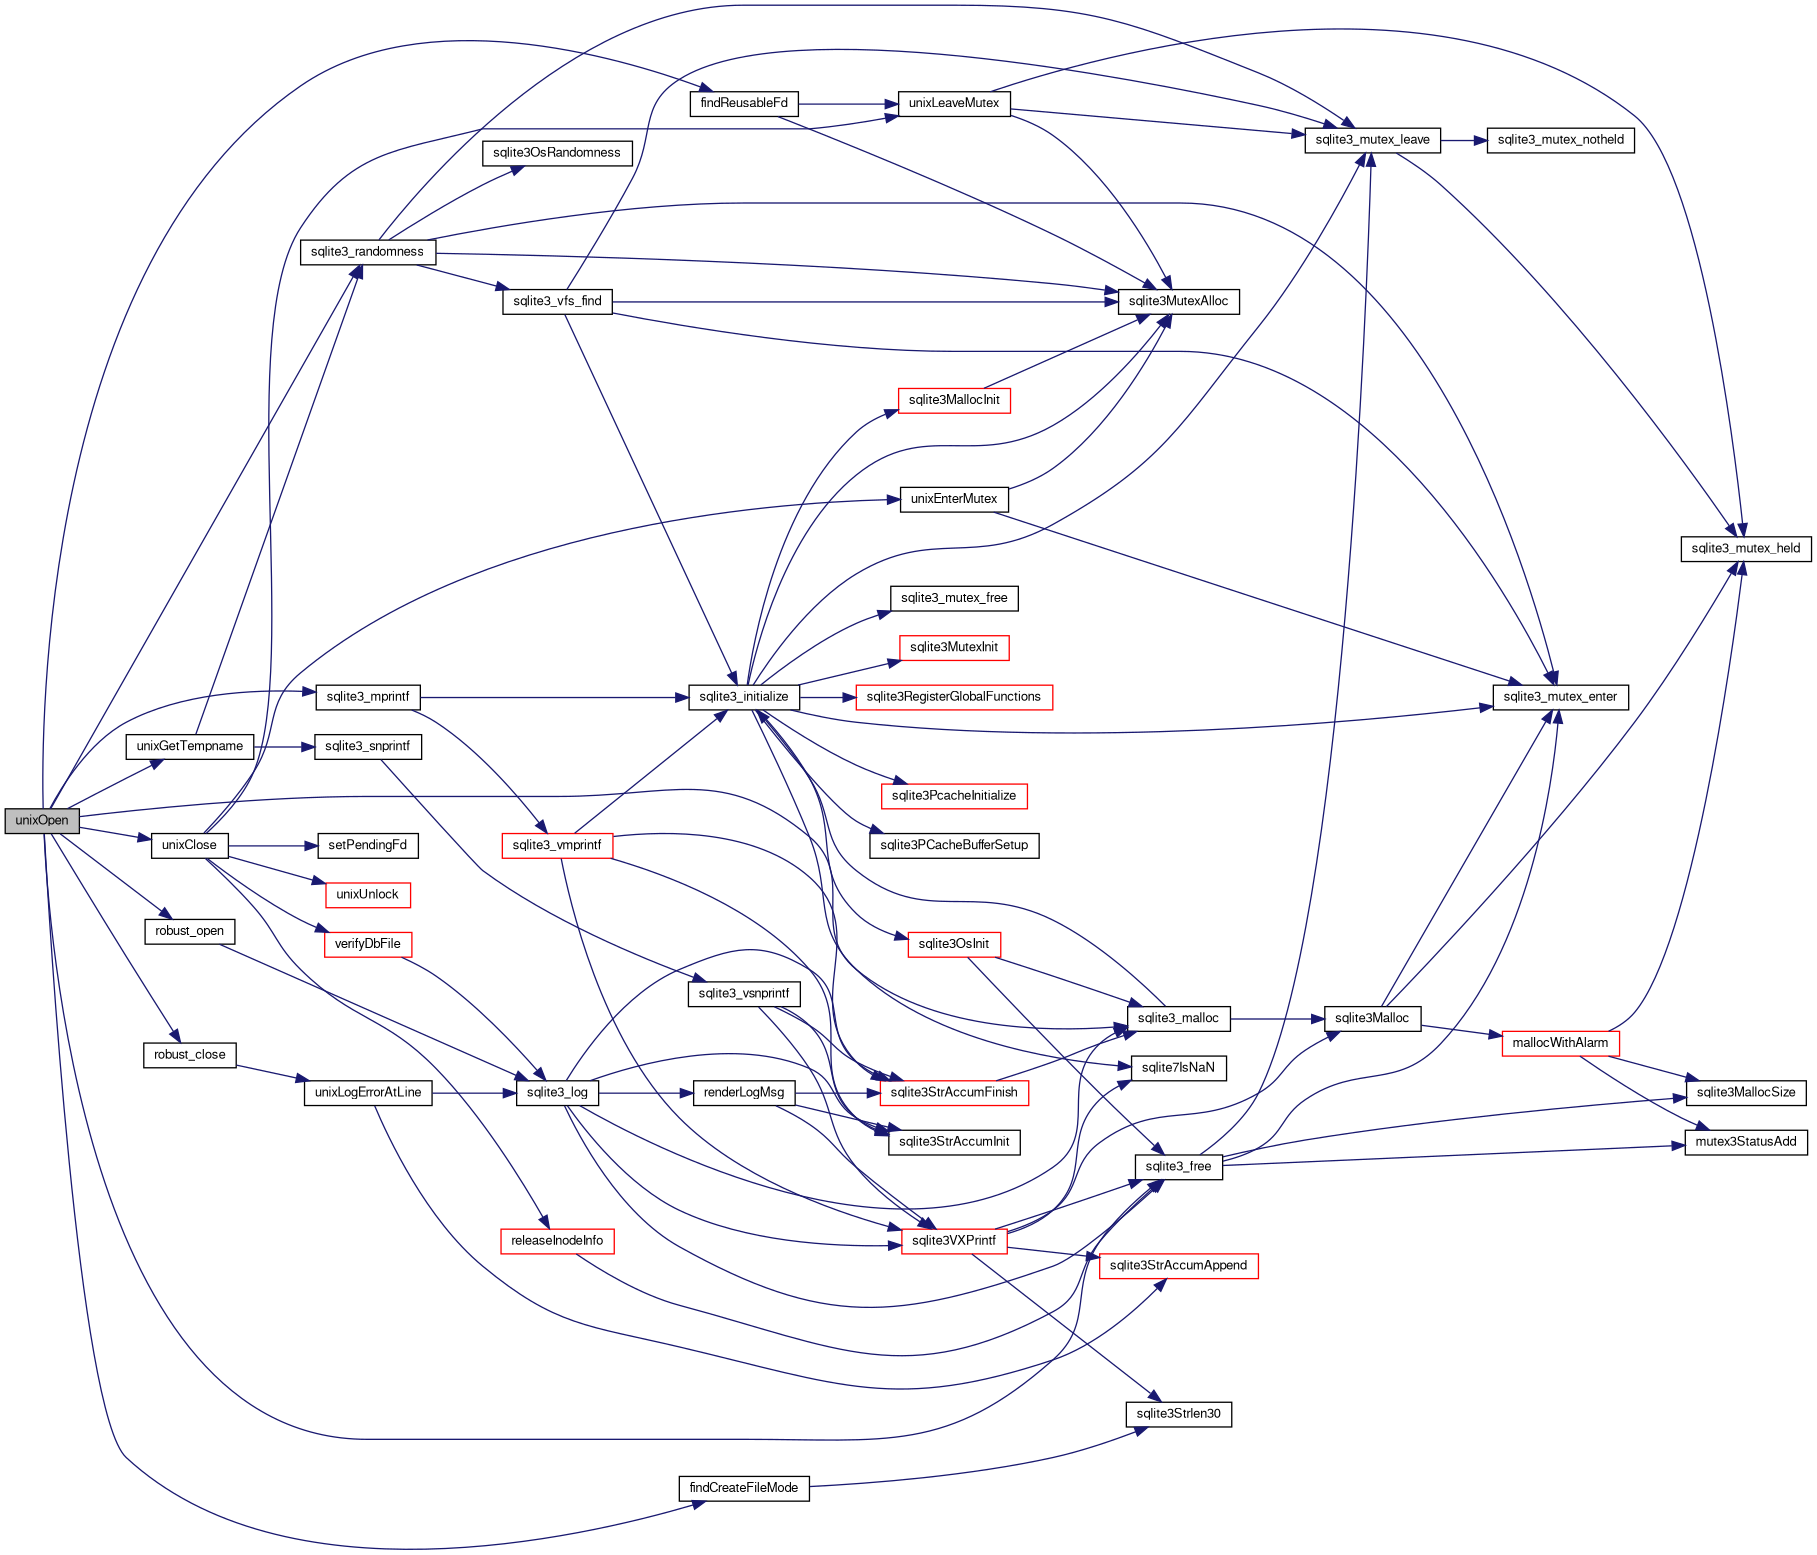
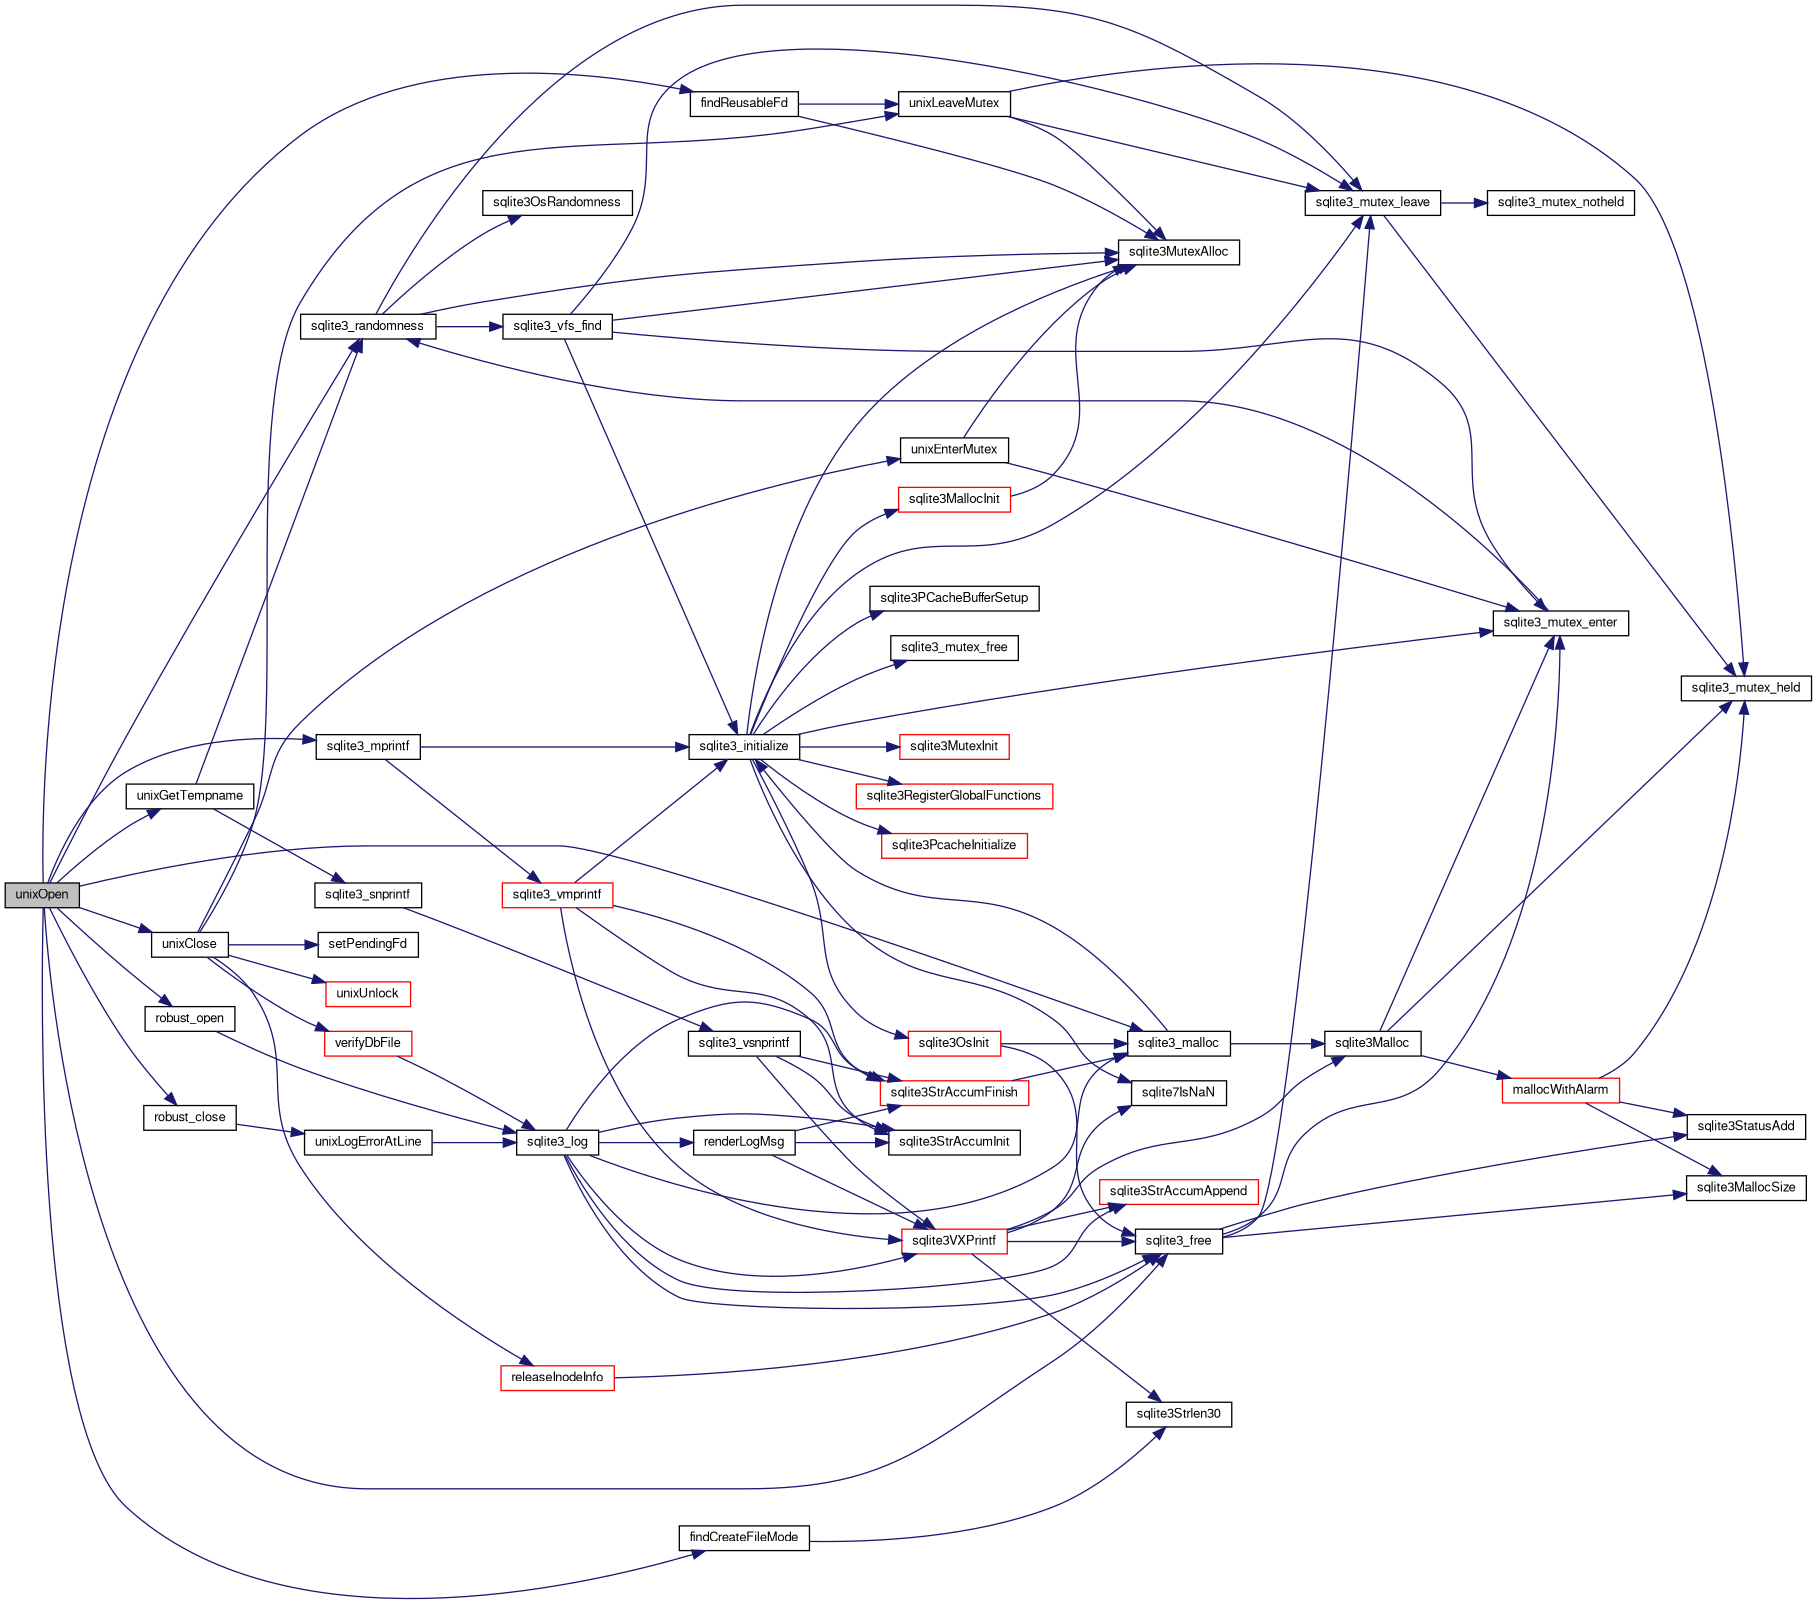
  digraph {
    rankdir=LR
    node [color=black fillcolor=white fontname=FreeSans fontsize=10 shape=record style=filled]
    edge [color=midnightblue fontname=FreeSans fontsize=10 labelfontname=FreeSans labelfontsize=10 style=solid]
    n1 [fillcolor=grey75 fontcolor=black height=0.2 label=unixOpen width=0.4]
    n2 [height=0.2 label=sqlite3_randomness width=0.4]
    n3 [height=0.2 label=sqlite3_malloc width=0.4]
    n4 [height=0.2 label=sqlite3_free width=0.4]
    n5 [height=0.2 label=findReusableFd width=0.4]
    n6 [height=0.2 label=unixGetTempname width=0.4]
    n7 [height=0.2 label=findCreateFileMode width=0.4]
    n8 [height=0.2 label=robust_open width=0.4]
    n9 [height=0.2 label=sqlite3_mprintf width=0.4]
    n10 [height=0.2 label=robust_close width=0.4]
    n11 [height=0.2 label=unixClose width=0.4]
    n12 [height=0.2 label=sqlite3MutexAlloc width=0.4]
    n13 [height=0.2 label=sqlite3_mutex_enter width=0.4]
    n14 [height=0.2 label=sqlite3_mutex_leave width=0.4]
    n15 [height=0.2 label=sqlite3OsRandomness width=0.4]
    n16 [height=0.2 label=sqlite3_vfs_find width=0.4]
    n17 [height=0.2 label=sqlite3_initialize width=0.4]
    n18 [height=0.2 label=sqlite3Malloc width=0.4]
    n19 [height=0.2 label=sqlite3MallocSize width=0.4]
-   n20 [height=0.2 label=mutex3StatusAdd width=0.4]
+   n20 [height=0.2 label=sqlite3StatusAdd width=0.4]
    n21 [height=0.2 label=unixLeaveMutex width=0.4]
    n22 [height=0.2 label=sqlite3_snprintf width=0.4]
    n23 [height=0.2 label=sqlite3Strlen30 width=0.4]
    n24 [height=0.2 label=sqlite3_log width=0.4]
    n25 [color=red height=0.2 label=sqlite3_vmprintf width=0.4]
    n26 [height=0.2 label=unixLogErrorAtLine width=0.4]
    n27 [height=0.2 label=unixEnterMutex width=0.4]
    n28 [color=red height=0.2 label=verifyDbFile width=0.4]
    n29 [color=red height=0.2 label=unixUnlock width=0.4]
    n30 [height=0.2 label=setPendingFd width=0.4]
    n31 [color=red height=0.2 label=releaseInodeInfo width=0.4]
    n32 [height=0.2 label=sqlite3_mutex_held width=0.4]
    n33 [height=0.2 label=sqlite3_mutex_notheld width=0.4]
    n34 [color=red height=0.2 label=sqlite3MutexInit width=0.4]
    n35 [color=red height=0.2 label=sqlite3MallocInit width=0.4]
    n36 [color=red height=0.2 label=sqlite3RegisterGlobalFunctions width=0.4]
    n37 [color=red height=0.2 label=sqlite3PcacheInitialize width=0.4]
    n38 [color=red height=0.2 label=sqlite3OsInit width=0.4]
    n39 [height=0.2 label=sqlite3PCacheBufferSetup width=0.4]
    n40 [height=0.2 label=sqlite3_mutex_free width=0.4]
    n41 [height=0.2 label=sqlite7IsNaN width=0.4]
    n42 [color=red height=0.2 label=mallocWithAlarm width=0.4]
    n43 [height=0.2 label=sqlite3_vsnprintf width=0.4]
    n44 [height=0.2 label=sqlite3StrAccumInit width=0.4]
    n45 [color=red height=0.2 label=sqlite3VXPrintf width=0.4]
    n46 [color=red height=0.2 label=sqlite3StrAccumFinish width=0.4]
    n47 [color=red height=0.2 label=sqlite3StrAccumAppend width=0.4]
    n48 [height=0.2 label=renderLogMsg width=0.4]
    n1 -> n2
    n1 -> n3
    n1 -> n4
    n1 -> n5
    n1 -> n6
    n1 -> n7
    n1 -> n8
    n1 -> n9
    n1 -> n10
    n1 -> n11
    n2 -> n12
-   n2 -> n13
+   n13 -> n2
    n2 -> n14
    n2 -> n15
    n2 -> n16
    n3 -> n17
    n3 -> n18
    n4 -> n13
    n4 -> n14
    n4 -> n19
    n4 -> n20
    n5 -> n12
    n5 -> n21
    n6 -> n2
    n6 -> n22
    n7 -> n23
    n8 -> n24
    n9 -> n17
    n9 -> n25
    n10 -> n26
    n11 -> n21
    n11 -> n27
    n11 -> n28
    n11 -> n29
    n11 -> n30
    n11 -> n31
    n14 -> n32
    n14 -> n33
    n16 -> n12
    n16 -> n13
    n16 -> n14
    n16 -> n17
    n17 -> n12
    n17 -> n13
    n17 -> n14
    n17 -> n34
    n17 -> n35
    n17 -> n36
    n17 -> n37
    n17 -> n38
    n17 -> n39
    n17 -> n40
    n17 -> n41
    n18 -> n13
    n18 -> n32
    n18 -> n42
    n21 -> n12
    n21 -> n14
    n21 -> n32
    n22 -> n43
    n24 -> n3
    n24 -> n4
    n24 -> n44
    n24 -> n45
    n24 -> n46
-   n26 -> n47
+   n24 -> n47
    n24 -> n48
    n25 -> n17
    n25 -> n44
    n25 -> n45
    n25 -> n46
    n26 -> n24
    n27 -> n12
    n27 -> n13
    n28 -> n24
    n31 -> n4
    n35 -> n12
    n38 -> n3
    n38 -> n4
    n42 -> n19
    n42 -> n20
    n42 -> n32
    n43 -> n44
    n43 -> n45
    n43 -> n46
    n45 -> n4
    n45 -> n18
    n45 -> n23
    n45 -> n41
    n45 -> n47
    n46 -> n3
    n48 -> n44
    n48 -> n45
    n48 -> n46
  }
